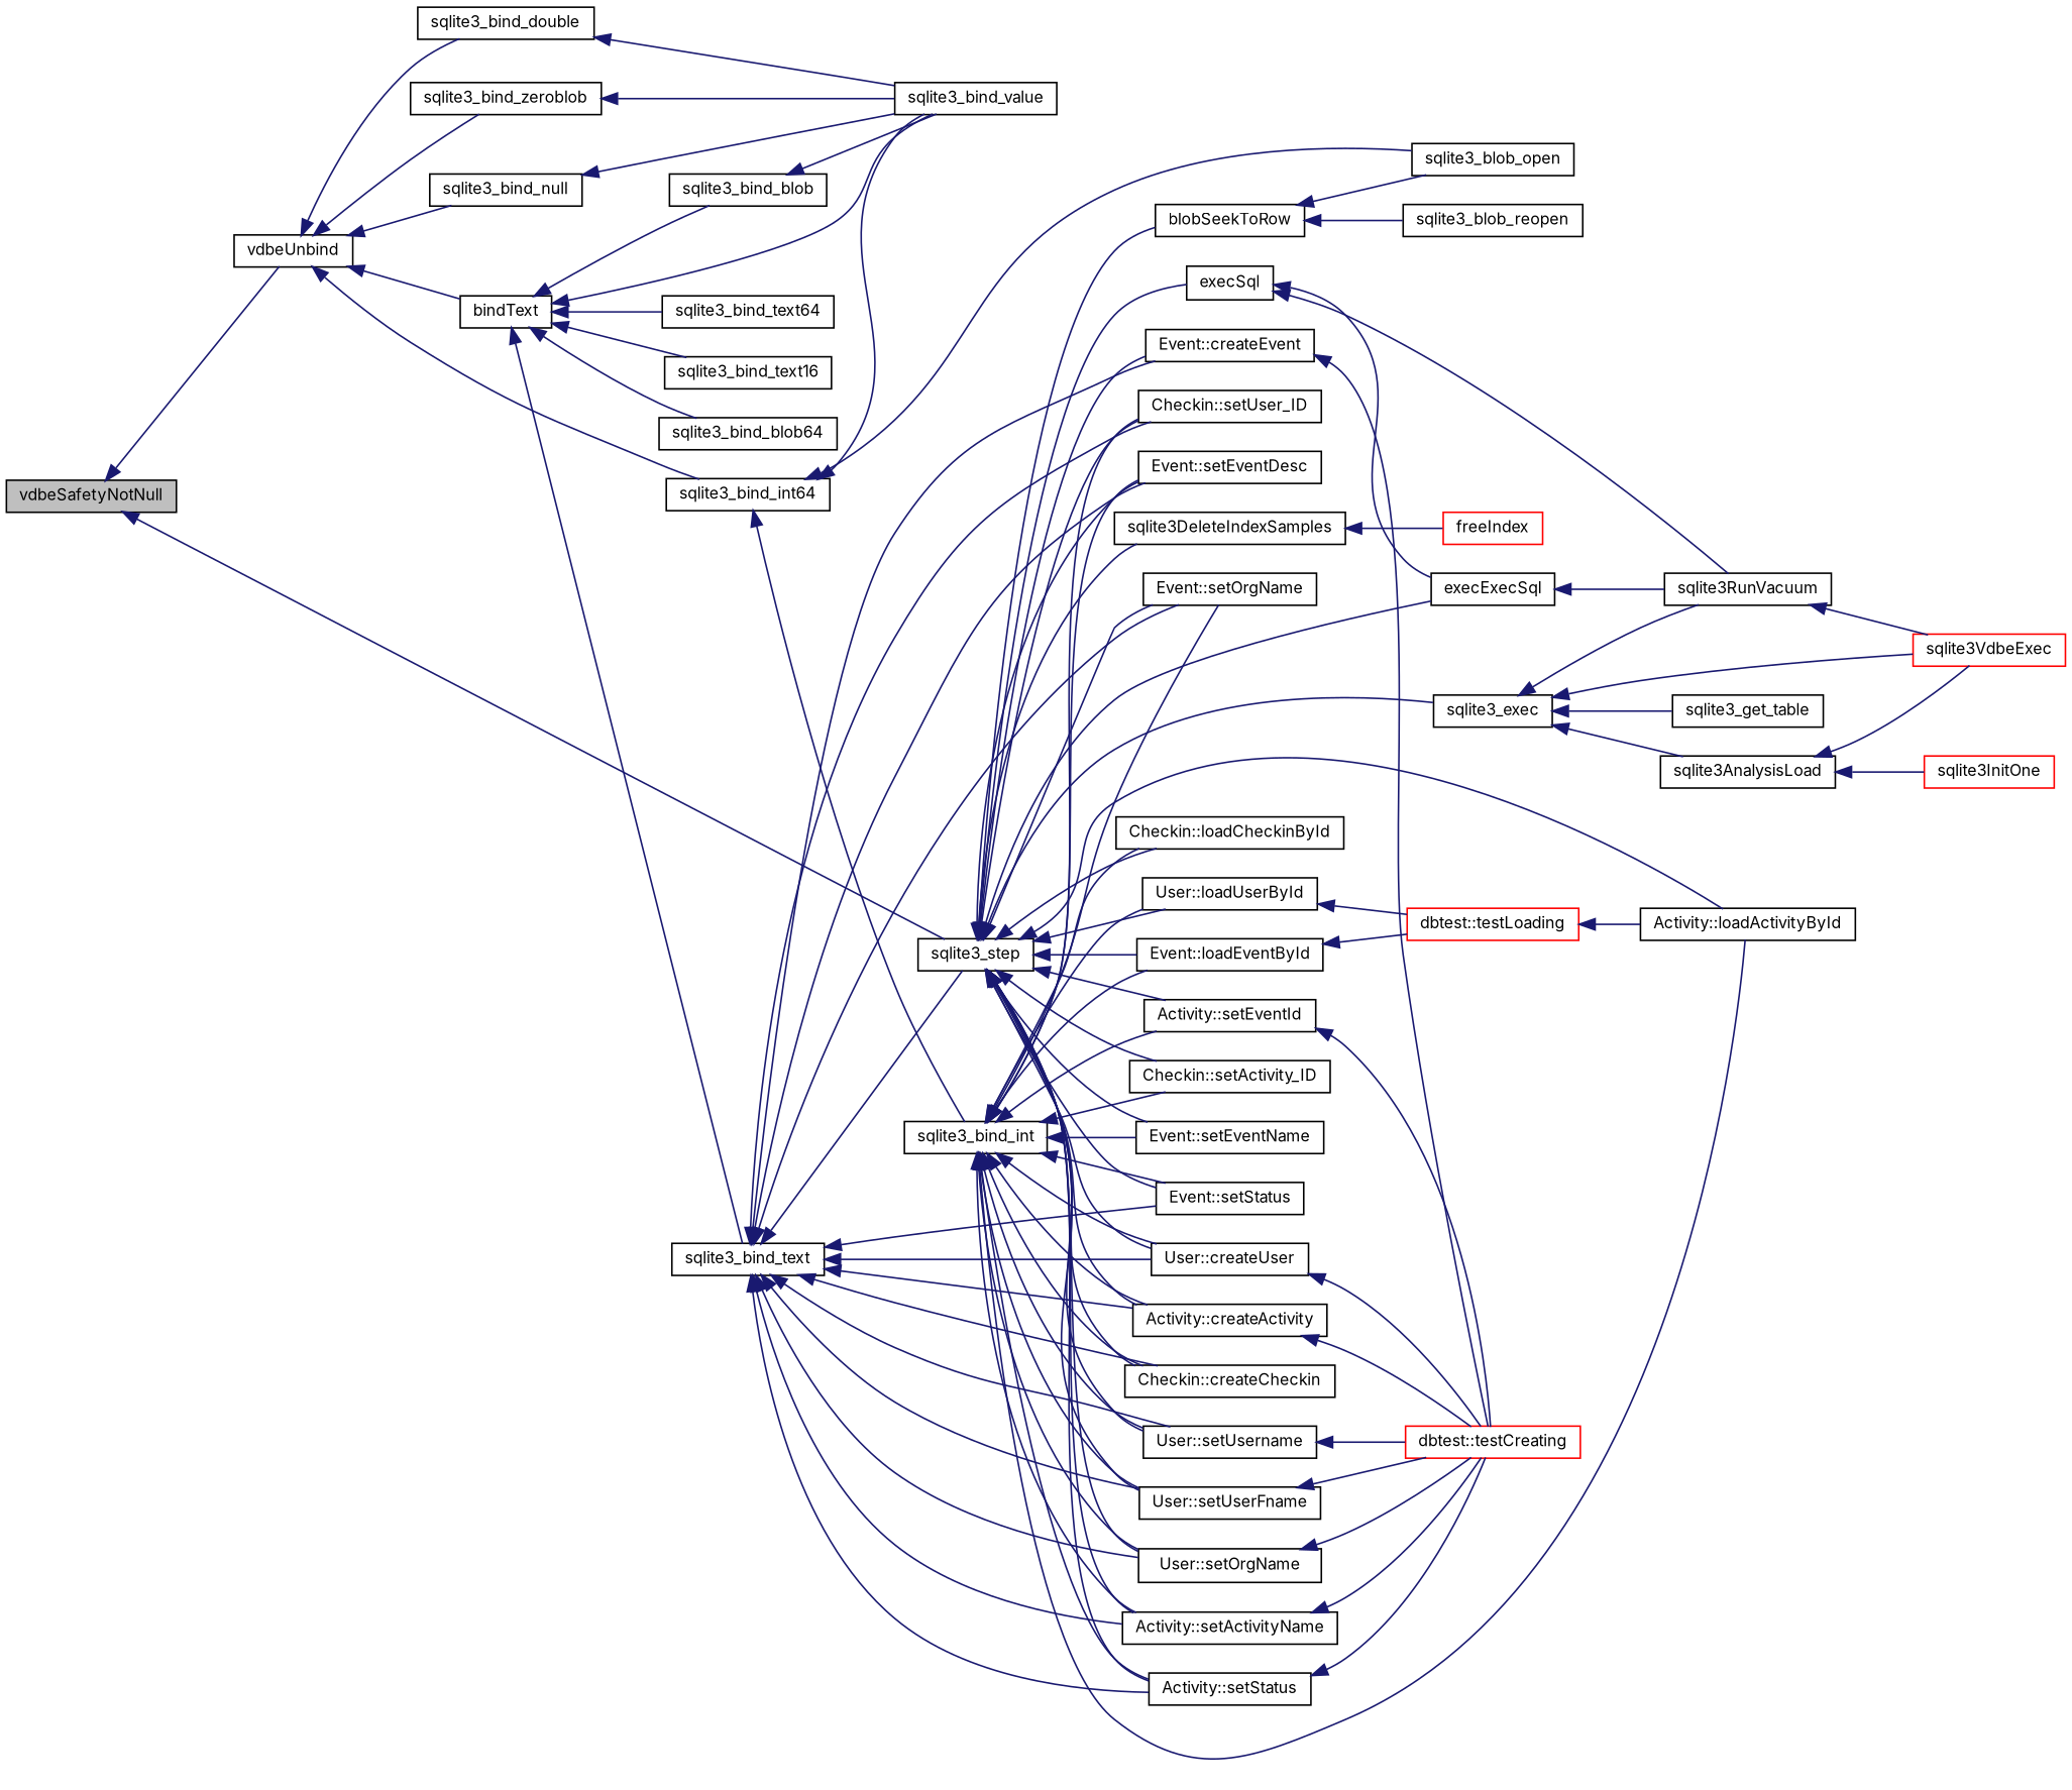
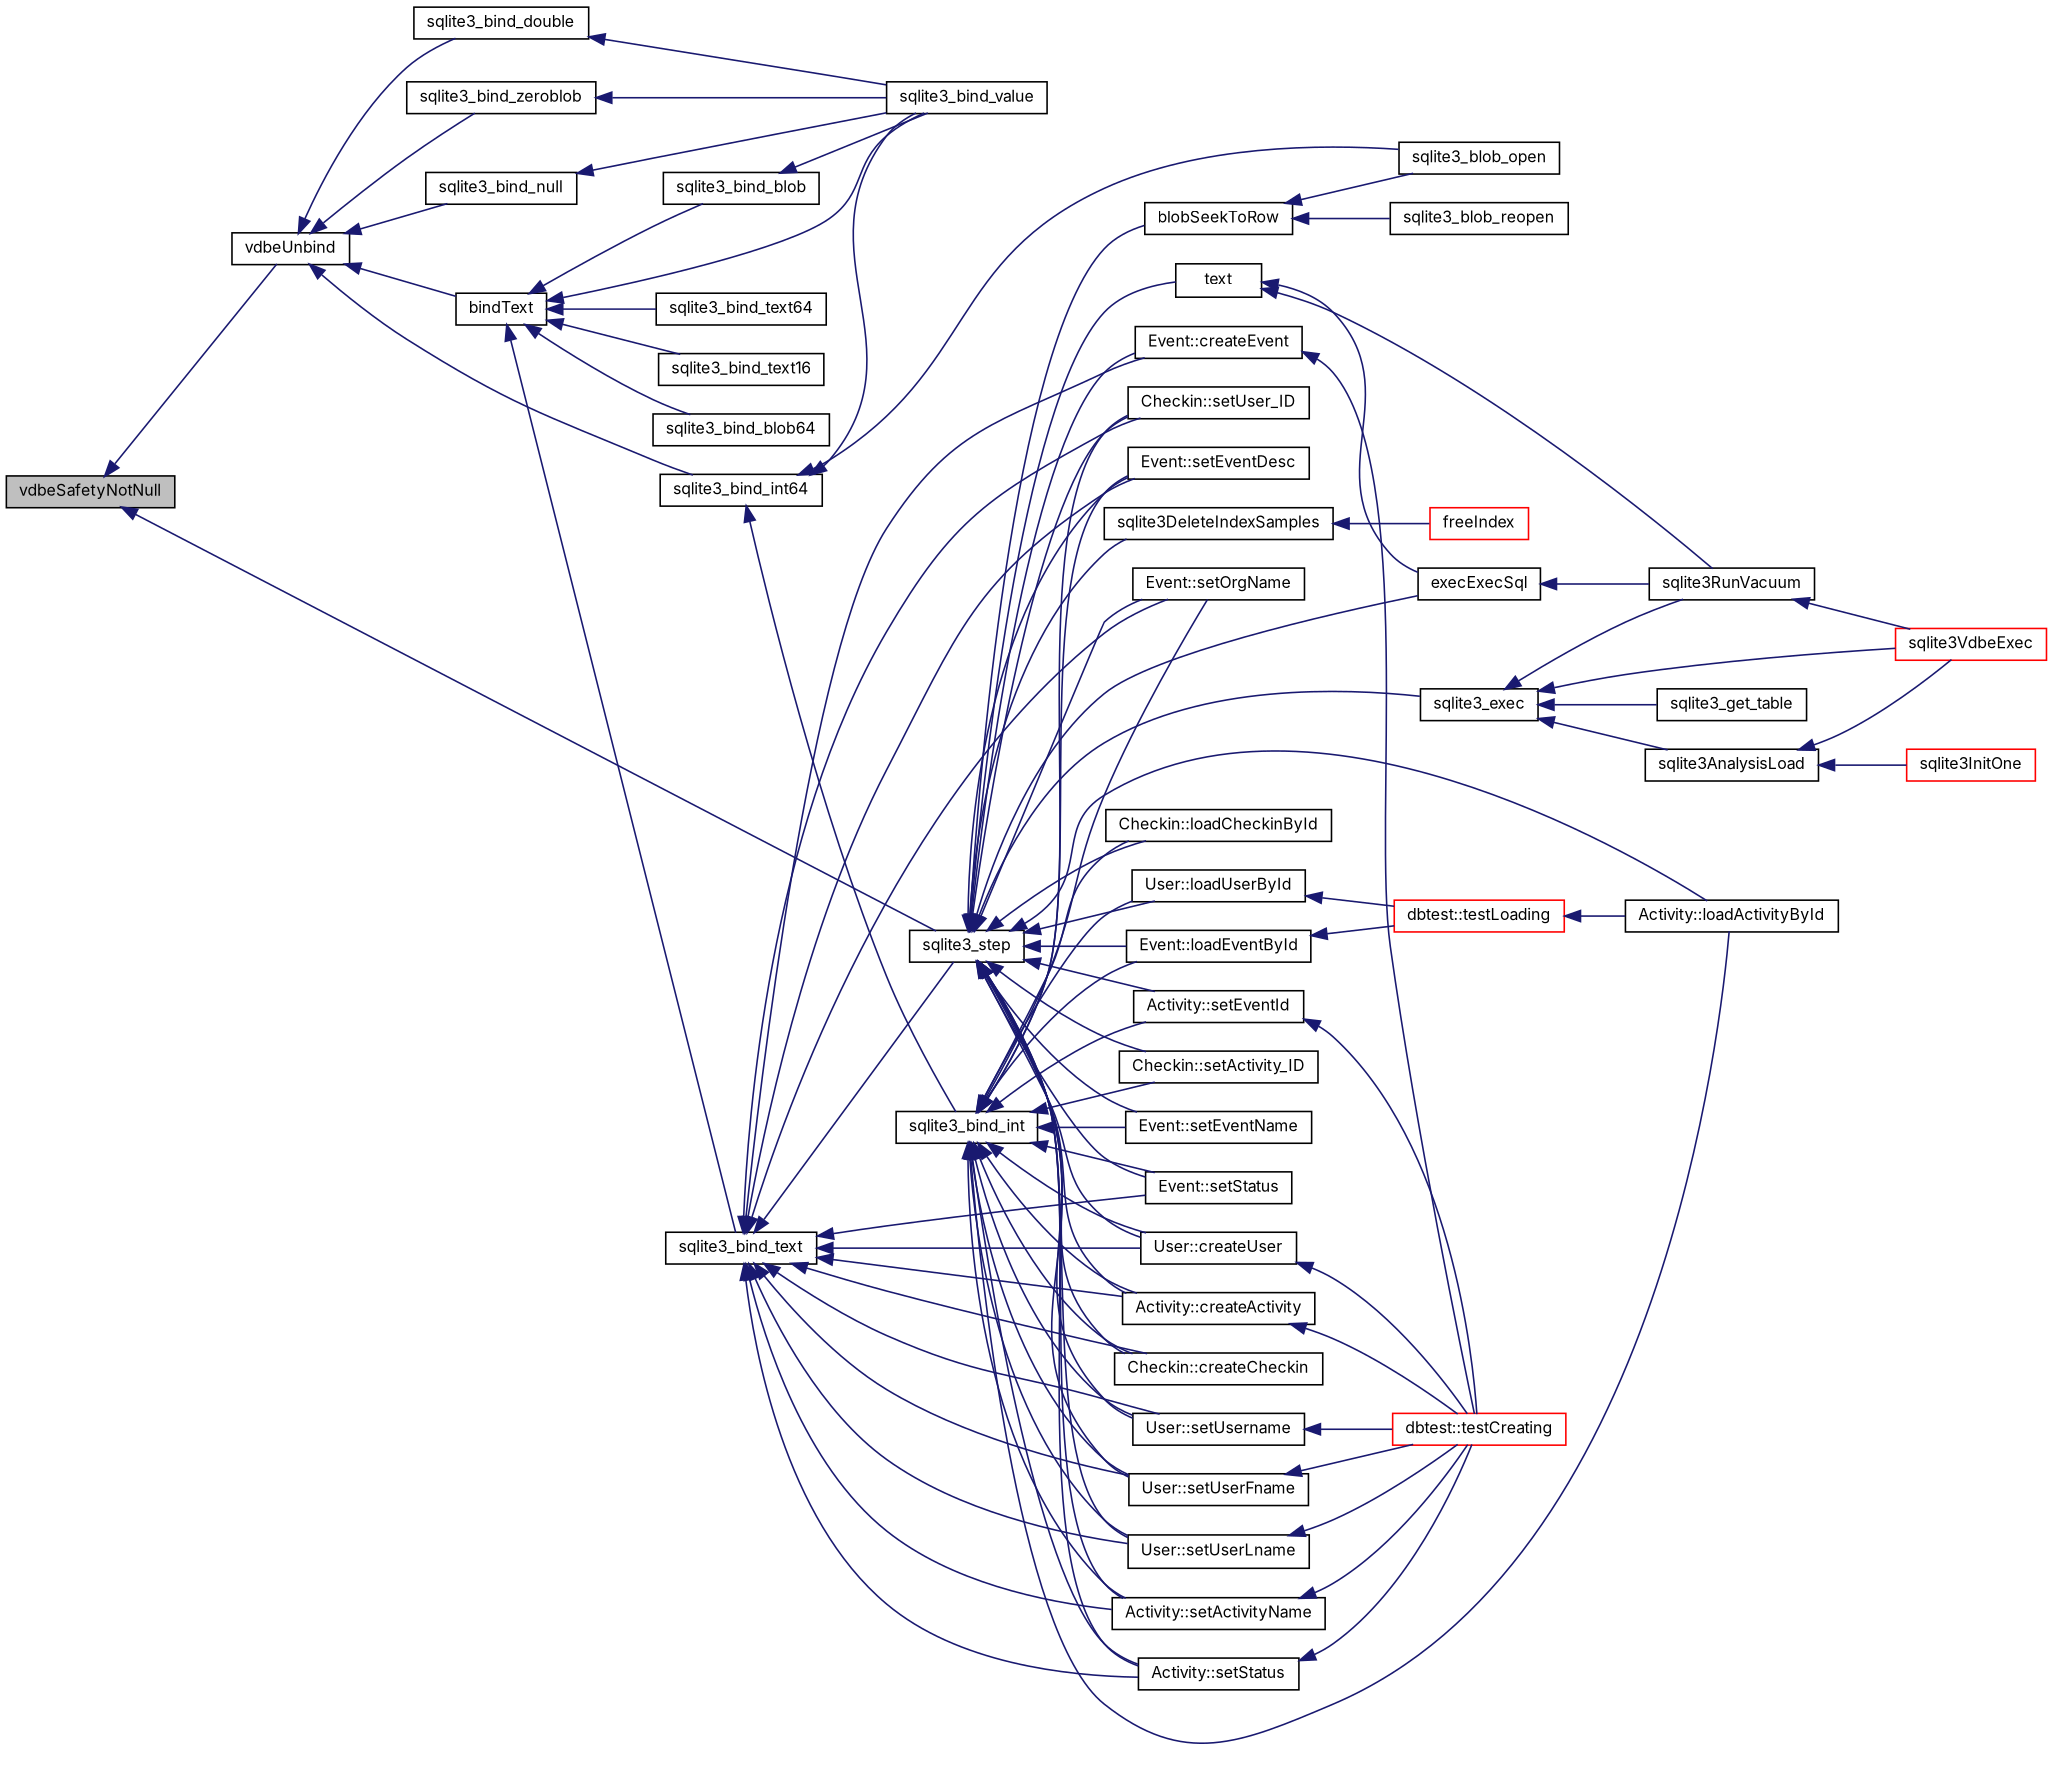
  digraph {
    fontname=Inter
    rankdir=LR
    node [color=black fillcolor=white fontname=Inter fontsize=10 shape=record style=filled]
    edge [color=midnightblue dir=back fontname=Inter fontsize=10 labelfontname=FreeSans labelfontsize=10 style=solid]
    n1 [fillcolor=grey75 fontcolor=black height=0.2 label=vdbeSafetyNotNull width=0.4]
    n2 [height=0.2 label=sqlite3_step width=0.4]
    n3 [height=0.2 label=vdbeUnbind width=0.4]
    n4 [height=0.2 label="Activity::createActivity" width=0.4]
    n5 [height=0.2 label="Activity::loadActivityById" width=0.4]
    n6 [height=0.2 label="Activity::setEventId" width=0.4]
    n7 [height=0.2 label="Activity::setActivityName" width=0.4]
    n8 [height=0.2 label="Activity::setStatus" width=0.4]
    n9 [height=0.2 label="Checkin::createCheckin" width=0.4]
    n10 [height=0.2 label="Checkin::loadCheckinById" width=0.4]
    n11 [height=0.2 label="Checkin::setUser_ID" width=0.4]
    n12 [height=0.2 label="Checkin::setActivity_ID" width=0.4]
    n13 [height=0.2 label="Event::createEvent" width=0.4]
    n14 [height=0.2 label="Event::loadEventById" width=0.4]
    n15 [height=0.2 label="Event::setEventName" width=0.4]
    n16 [height=0.2 label="Event::setEventDesc" width=0.4]
    n17 [height=0.2 label="Event::setOrgName" width=0.4]
    n18 [height=0.2 label="Event::setStatus" width=0.4]
    n19 [height=0.2 label=blobSeekToRow width=0.4]
    n20 [height=0.2 label=sqlite3DeleteIndexSamples width=0.4]
    n21 [height=0.2 label=sqlite3_exec width=0.4]
-   n22 [height=0.2 label=execSql width=0.4]
+   n22 [height=0.2 label=text width=0.4]
    n23 [height=0.2 label=execExecSql width=0.4]
    n24 [height=0.2 label="User::createUser" width=0.4]
    n25 [height=0.2 label="User::loadUserById" width=0.4]
    n26 [height=0.2 label="User::setUsername" width=0.4]
    n27 [height=0.2 label="User::setUserFname" width=0.4]
-   n28 [height=0.2 label="User::setOrgName" width=0.4]
+   n28 [height=0.2 label="User::setUserLname" width=0.4]
    n29 [height=0.2 label=bindText width=0.4]
    n30 [height=0.2 label=sqlite3_bind_double width=0.4]
    n31 [height=0.2 label=sqlite3_bind_int64 width=0.4]
    n32 [height=0.2 label=sqlite3_bind_null width=0.4]
    n33 [height=0.2 label=sqlite3_bind_zeroblob width=0.4]
    n34 [color=red height=0.2 label="dbtest::testCreating" width=0.4]
    n35 [color=red height=0.2 label="dbtest::testLoading" width=0.4]
    n36 [height=0.2 label=sqlite3_blob_open width=0.4]
    n37 [height=0.2 label=sqlite3_blob_reopen width=0.4]
    n38 [color=red height=0.2 label=freeIndex width=0.4]
    n39 [height=0.2 label=sqlite3AnalysisLoad width=0.4]
    n40 [color=red height=0.2 label=sqlite3VdbeExec width=0.4]
    n41 [height=0.2 label=sqlite3_get_table width=0.4]
    n42 [height=0.2 label=sqlite3RunVacuum width=0.4]
    n43 [color=red height=0.2 label=sqlite3InitOne width=0.4]
    n44 [height=0.2 label=sqlite3_bind_blob width=0.4]
    n45 [height=0.2 label=sqlite3_bind_value width=0.4]
    n46 [height=0.2 label=sqlite3_bind_blob64 width=0.4]
    n47 [height=0.2 label=sqlite3_bind_text width=0.4]
    n48 [height=0.2 label=sqlite3_bind_text64 width=0.4]
    n49 [height=0.2 label=sqlite3_bind_text16 width=0.4]
    n50 [height=0.2 label=sqlite3_bind_int width=0.4]
    n1 -> n2
    n1 -> n3
    n2 -> n4
    n2 -> n5
    n2 -> n6
    n2 -> n7
    n2 -> n8
    n2 -> n9
    n2 -> n10
    n2 -> n11
    n2 -> n12
    n2 -> n13
    n2 -> n14
    n2 -> n15
    n2 -> n16
    n2 -> n17
    n2 -> n18
    n2 -> n19
    n2 -> n20
    n2 -> n21
    n2 -> n22
    n2 -> n23
    n2 -> n24
    n2 -> n25
    n2 -> n26
    n2 -> n27
    n2 -> n28
    n3 -> n29
    n3 -> n30
    n3 -> n31
    n3 -> n32
    n3 -> n33
    n4 -> n34
    n6 -> n34
    n7 -> n34
    n8 -> n34
    n13 -> n34
    n14 -> n35
    n19 -> n36
    n19 -> n37
    n20 -> n38
    n21 -> n39
    n21 -> n40
    n21 -> n41
    n21 -> n42
    n22 -> n23
    n22 -> n42
    n23 -> n42
    n24 -> n34
    n25 -> n35
    n26 -> n34
    n27 -> n34
    n28 -> n34
    n29 -> n44
    n29 -> n45
    n29 -> n46
    n29 -> n47
    n29 -> n48
    n29 -> n49
    n30 -> n45
    n31 -> n36
    n31 -> n45
    n31 -> n50
    n32 -> n45
    n33 -> n45
    n35 -> n5
    n39 -> n40
    n39 -> n43
    n42 -> n40
    n44 -> n45
    n47 -> n2
    n47 -> n4
    n47 -> n7
    n47 -> n8
    n47 -> n9
    n47 -> n11
    n47 -> n13
    n47 -> n16
    n47 -> n17
    n47 -> n18
    n47 -> n24
    n47 -> n26
    n47 -> n27
    n47 -> n28
    n50 -> n4
    n50 -> n5
    n50 -> n6
    n50 -> n7
    n50 -> n8
    n50 -> n9
    n50 -> n10
    n50 -> n11
    n50 -> n12
    n50 -> n14
    n50 -> n15
    n50 -> n16
    n50 -> n17
    n50 -> n18
    n50 -> n24
    n50 -> n25
    n50 -> n26
    n50 -> n27
    n50 -> n28
  }
